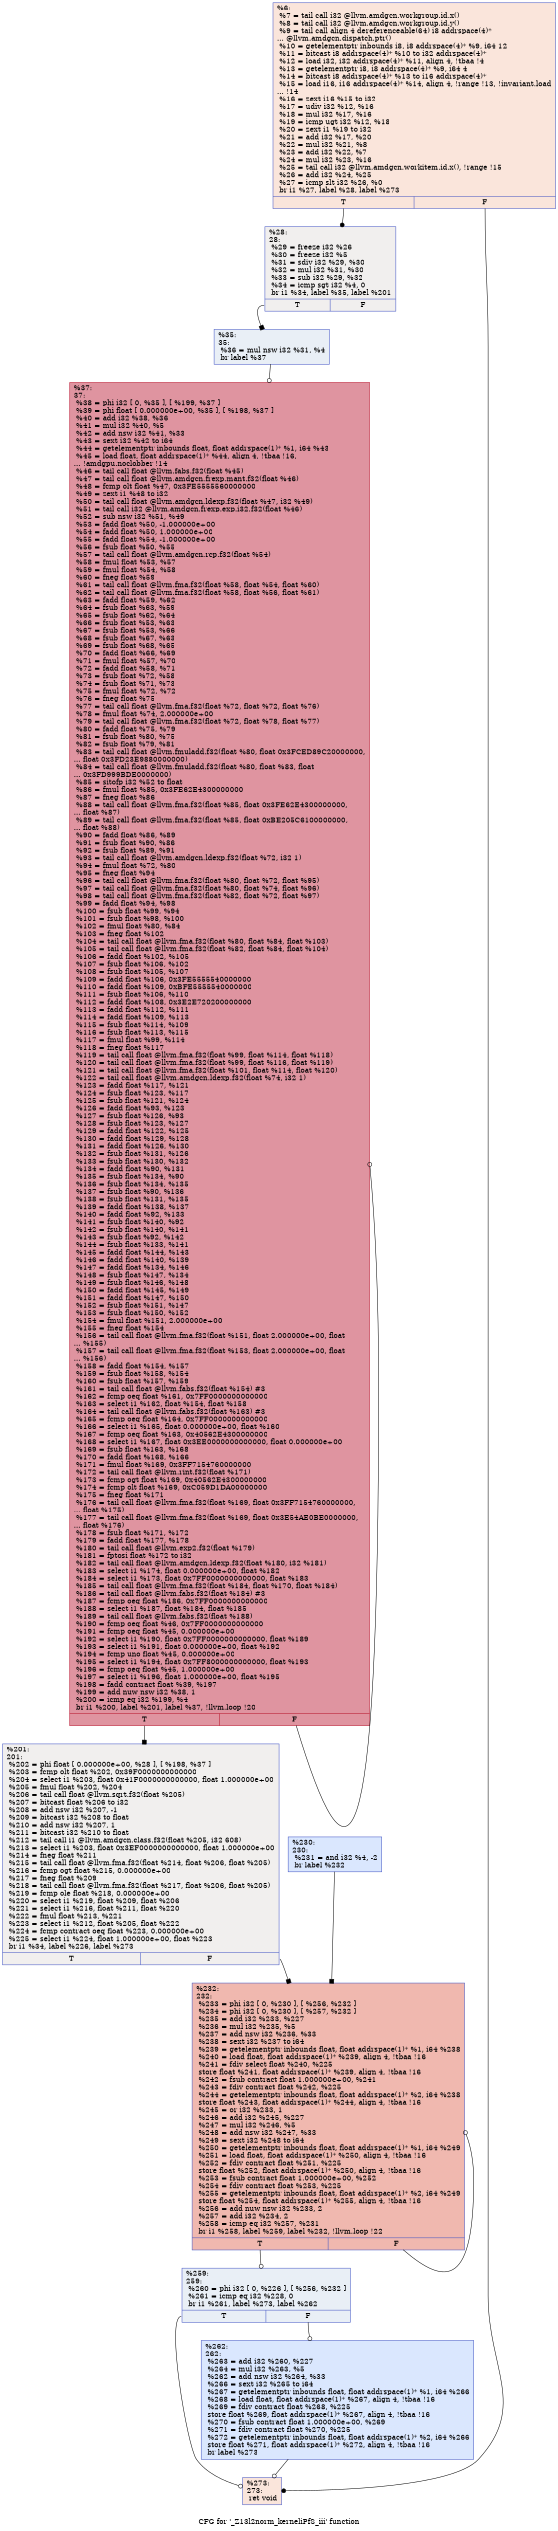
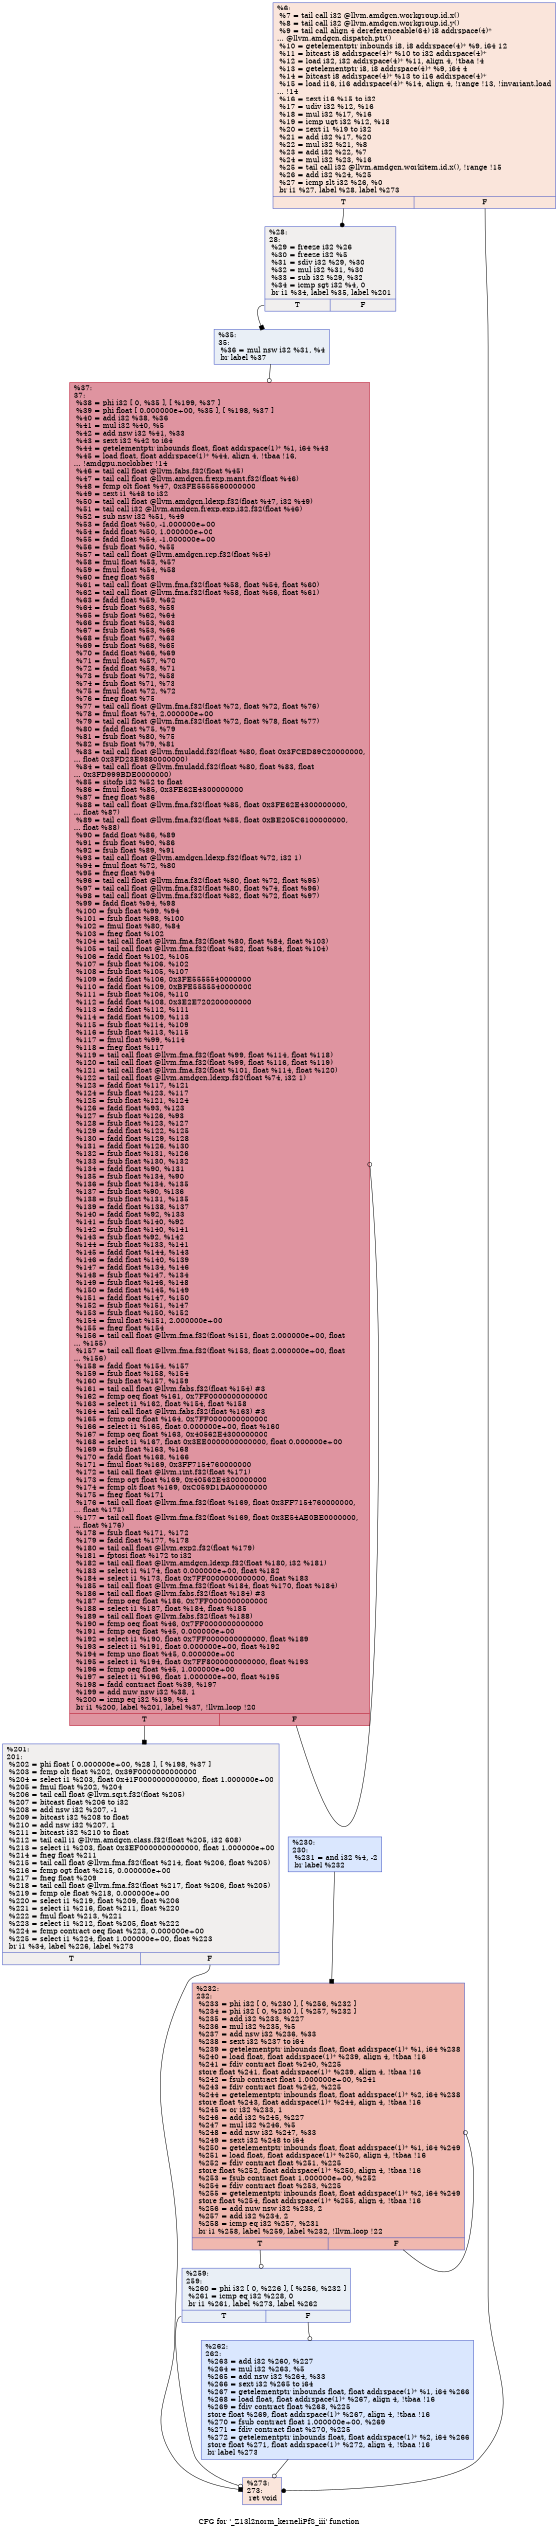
  digraph {
    label="CFG for '_Z13l2norm_kerneliPfS_iii' function"
    node [color="#3d50c3ff" fillcolor="#f4c5ad70" shape=record style=filled]
    edge [arrowhead=odot tailport=s0]
    n1 [label="{%6:\l  %7 = tail call i32 @llvm.amdgcn.workgroup.id.x()\l  %8 = tail call i32 @llvm.amdgcn.workgroup.id.y()\l  %9 = tail call align 4 dereferenceable(64) i8 addrspace(4)*\l... @llvm.amdgcn.dispatch.ptr()\l  %10 = getelementptr inbounds i8, i8 addrspace(4)* %9, i64 12\l  %11 = bitcast i8 addrspace(4)* %10 to i32 addrspace(4)*\l  %12 = load i32, i32 addrspace(4)* %11, align 4, !tbaa !4\l  %13 = getelementptr i8, i8 addrspace(4)* %9, i64 4\l  %14 = bitcast i8 addrspace(4)* %13 to i16 addrspace(4)*\l  %15 = load i16, i16 addrspace(4)* %14, align 4, !range !13, !invariant.load\l... !14\l  %16 = zext i16 %15 to i32\l  %17 = udiv i32 %12, %16\l  %18 = mul i32 %17, %16\l  %19 = icmp ugt i32 %12, %18\l  %20 = zext i1 %19 to i32\l  %21 = add i32 %17, %20\l  %22 = mul i32 %21, %8\l  %23 = add i32 %22, %7\l  %24 = mul i32 %23, %16\l  %25 = tail call i32 @llvm.amdgcn.workitem.id.x(), !range !15\l  %26 = add i32 %24, %25\l  %27 = icmp slt i32 %26, %0\l  br i1 %27, label %28, label %273\l|{<s0>T|<s1>F}}"]
    n2 [fillcolor="#e0dbd870" label="{%28:\l28:                                               \l  %29 = freeze i32 %26\l  %30 = freeze i32 %5\l  %31 = sdiv i32 %29, %30\l  %32 = mul i32 %31, %30\l  %33 = sub i32 %29, %32\l  %34 = icmp sgt i32 %4, 0\l  br i1 %34, label %35, label %201\l|{<s0>T|<s1>F}}"]
    n3 [label="{%273:\l273:                                              \l  ret void\l}"]
    n4 [fillcolor="#cedaeb70" label="{%35:\l35:                                               \l  %36 = mul nsw i32 %31, %4\l  br label %37\l}"]
    n5 [color="#b70d28ff" fillcolor="#b70d2870" label="{%37:\l37:                                               \l  %38 = phi i32 [ 0, %35 ], [ %199, %37 ]\l  %39 = phi float [ 0.000000e+00, %35 ], [ %198, %37 ]\l  %40 = add i32 %38, %36\l  %41 = mul i32 %40, %5\l  %42 = add nsw i32 %41, %33\l  %43 = sext i32 %42 to i64\l  %44 = getelementptr inbounds float, float addrspace(1)* %1, i64 %43\l  %45 = load float, float addrspace(1)* %44, align 4, !tbaa !16,\l... !amdgpu.noclobber !14\l  %46 = tail call float @llvm.fabs.f32(float %45)\l  %47 = tail call float @llvm.amdgcn.frexp.mant.f32(float %46)\l  %48 = fcmp olt float %47, 0x3FE5555560000000\l  %49 = zext i1 %48 to i32\l  %50 = tail call float @llvm.amdgcn.ldexp.f32(float %47, i32 %49)\l  %51 = tail call i32 @llvm.amdgcn.frexp.exp.i32.f32(float %46)\l  %52 = sub nsw i32 %51, %49\l  %53 = fadd float %50, -1.000000e+00\l  %54 = fadd float %50, 1.000000e+00\l  %55 = fadd float %54, -1.000000e+00\l  %56 = fsub float %50, %55\l  %57 = tail call float @llvm.amdgcn.rcp.f32(float %54)\l  %58 = fmul float %53, %57\l  %59 = fmul float %54, %58\l  %60 = fneg float %59\l  %61 = tail call float @llvm.fma.f32(float %58, float %54, float %60)\l  %62 = tail call float @llvm.fma.f32(float %58, float %56, float %61)\l  %63 = fadd float %59, %62\l  %64 = fsub float %63, %59\l  %65 = fsub float %62, %64\l  %66 = fsub float %53, %63\l  %67 = fsub float %53, %66\l  %68 = fsub float %67, %63\l  %69 = fsub float %68, %65\l  %70 = fadd float %66, %69\l  %71 = fmul float %57, %70\l  %72 = fadd float %58, %71\l  %73 = fsub float %72, %58\l  %74 = fsub float %71, %73\l  %75 = fmul float %72, %72\l  %76 = fneg float %75\l  %77 = tail call float @llvm.fma.f32(float %72, float %72, float %76)\l  %78 = fmul float %74, 2.000000e+00\l  %79 = tail call float @llvm.fma.f32(float %72, float %78, float %77)\l  %80 = fadd float %75, %79\l  %81 = fsub float %80, %75\l  %82 = fsub float %79, %81\l  %83 = tail call float @llvm.fmuladd.f32(float %80, float 0x3FCED89C20000000,\l... float 0x3FD23E9880000000)\l  %84 = tail call float @llvm.fmuladd.f32(float %80, float %83, float\l... 0x3FD999BDE0000000)\l  %85 = sitofp i32 %52 to float\l  %86 = fmul float %85, 0x3FE62E4300000000\l  %87 = fneg float %86\l  %88 = tail call float @llvm.fma.f32(float %85, float 0x3FE62E4300000000,\l... float %87)\l  %89 = tail call float @llvm.fma.f32(float %85, float 0xBE205C6100000000,\l... float %88)\l  %90 = fadd float %86, %89\l  %91 = fsub float %90, %86\l  %92 = fsub float %89, %91\l  %93 = tail call float @llvm.amdgcn.ldexp.f32(float %72, i32 1)\l  %94 = fmul float %72, %80\l  %95 = fneg float %94\l  %96 = tail call float @llvm.fma.f32(float %80, float %72, float %95)\l  %97 = tail call float @llvm.fma.f32(float %80, float %74, float %96)\l  %98 = tail call float @llvm.fma.f32(float %82, float %72, float %97)\l  %99 = fadd float %94, %98\l  %100 = fsub float %99, %94\l  %101 = fsub float %98, %100\l  %102 = fmul float %80, %84\l  %103 = fneg float %102\l  %104 = tail call float @llvm.fma.f32(float %80, float %84, float %103)\l  %105 = tail call float @llvm.fma.f32(float %82, float %84, float %104)\l  %106 = fadd float %102, %105\l  %107 = fsub float %106, %102\l  %108 = fsub float %105, %107\l  %109 = fadd float %106, 0x3FE5555540000000\l  %110 = fadd float %109, 0xBFE5555540000000\l  %111 = fsub float %106, %110\l  %112 = fadd float %108, 0x3E2E720200000000\l  %113 = fadd float %112, %111\l  %114 = fadd float %109, %113\l  %115 = fsub float %114, %109\l  %116 = fsub float %113, %115\l  %117 = fmul float %99, %114\l  %118 = fneg float %117\l  %119 = tail call float @llvm.fma.f32(float %99, float %114, float %118)\l  %120 = tail call float @llvm.fma.f32(float %99, float %116, float %119)\l  %121 = tail call float @llvm.fma.f32(float %101, float %114, float %120)\l  %122 = tail call float @llvm.amdgcn.ldexp.f32(float %74, i32 1)\l  %123 = fadd float %117, %121\l  %124 = fsub float %123, %117\l  %125 = fsub float %121, %124\l  %126 = fadd float %93, %123\l  %127 = fsub float %126, %93\l  %128 = fsub float %123, %127\l  %129 = fadd float %122, %125\l  %130 = fadd float %129, %128\l  %131 = fadd float %126, %130\l  %132 = fsub float %131, %126\l  %133 = fsub float %130, %132\l  %134 = fadd float %90, %131\l  %135 = fsub float %134, %90\l  %136 = fsub float %134, %135\l  %137 = fsub float %90, %136\l  %138 = fsub float %131, %135\l  %139 = fadd float %138, %137\l  %140 = fadd float %92, %133\l  %141 = fsub float %140, %92\l  %142 = fsub float %140, %141\l  %143 = fsub float %92, %142\l  %144 = fsub float %133, %141\l  %145 = fadd float %144, %143\l  %146 = fadd float %140, %139\l  %147 = fadd float %134, %146\l  %148 = fsub float %147, %134\l  %149 = fsub float %146, %148\l  %150 = fadd float %145, %149\l  %151 = fadd float %147, %150\l  %152 = fsub float %151, %147\l  %153 = fsub float %150, %152\l  %154 = fmul float %151, 2.000000e+00\l  %155 = fneg float %154\l  %156 = tail call float @llvm.fma.f32(float %151, float 2.000000e+00, float\l... %155)\l  %157 = tail call float @llvm.fma.f32(float %153, float 2.000000e+00, float\l... %156)\l  %158 = fadd float %154, %157\l  %159 = fsub float %158, %154\l  %160 = fsub float %157, %159\l  %161 = tail call float @llvm.fabs.f32(float %154) #3\l  %162 = fcmp oeq float %161, 0x7FF0000000000000\l  %163 = select i1 %162, float %154, float %158\l  %164 = tail call float @llvm.fabs.f32(float %163) #3\l  %165 = fcmp oeq float %164, 0x7FF0000000000000\l  %166 = select i1 %165, float 0.000000e+00, float %160\l  %167 = fcmp oeq float %163, 0x40562E4300000000\l  %168 = select i1 %167, float 0x3EE0000000000000, float 0.000000e+00\l  %169 = fsub float %163, %168\l  %170 = fadd float %168, %166\l  %171 = fmul float %169, 0x3FF7154760000000\l  %172 = tail call float @llvm.rint.f32(float %171)\l  %173 = fcmp ogt float %169, 0x40562E4300000000\l  %174 = fcmp olt float %169, 0xC059D1DA00000000\l  %175 = fneg float %171\l  %176 = tail call float @llvm.fma.f32(float %169, float 0x3FF7154760000000,\l... float %175)\l  %177 = tail call float @llvm.fma.f32(float %169, float 0x3E54AE0BE0000000,\l... float %176)\l  %178 = fsub float %171, %172\l  %179 = fadd float %177, %178\l  %180 = tail call float @llvm.exp2.f32(float %179)\l  %181 = fptosi float %172 to i32\l  %182 = tail call float @llvm.amdgcn.ldexp.f32(float %180, i32 %181)\l  %183 = select i1 %174, float 0.000000e+00, float %182\l  %184 = select i1 %173, float 0x7FF0000000000000, float %183\l  %185 = tail call float @llvm.fma.f32(float %184, float %170, float %184)\l  %186 = tail call float @llvm.fabs.f32(float %184) #3\l  %187 = fcmp oeq float %186, 0x7FF0000000000000\l  %188 = select i1 %187, float %184, float %185\l  %189 = tail call float @llvm.fabs.f32(float %188)\l  %190 = fcmp oeq float %46, 0x7FF0000000000000\l  %191 = fcmp oeq float %45, 0.000000e+00\l  %192 = select i1 %190, float 0x7FF0000000000000, float %189\l  %193 = select i1 %191, float 0.000000e+00, float %192\l  %194 = fcmp uno float %45, 0.000000e+00\l  %195 = select i1 %194, float 0x7FF8000000000000, float %193\l  %196 = fcmp oeq float %45, 1.000000e+00\l  %197 = select i1 %196, float 1.000000e+00, float %195\l  %198 = fadd contract float %39, %197\l  %199 = add nuw nsw i32 %38, 1\l  %200 = icmp eq i32 %199, %4\l  br i1 %200, label %201, label %37, !llvm.loop !20\l|{<s0>T|<s1>F}}"]
    n6 [fillcolor="#e0dbd870" label="{%201:\l201:                                              \l  %202 = phi float [ 0.000000e+00, %28 ], [ %198, %37 ]\l  %203 = fcmp olt float %202, 0x39F0000000000000\l  %204 = select i1 %203, float 0x41F0000000000000, float 1.000000e+00\l  %205 = fmul float %202, %204\l  %206 = tail call float @llvm.sqrt.f32(float %205)\l  %207 = bitcast float %206 to i32\l  %208 = add nsw i32 %207, -1\l  %209 = bitcast i32 %208 to float\l  %210 = add nsw i32 %207, 1\l  %211 = bitcast i32 %210 to float\l  %212 = tail call i1 @llvm.amdgcn.class.f32(float %205, i32 608)\l  %213 = select i1 %203, float 0x3EF0000000000000, float 1.000000e+00\l  %214 = fneg float %211\l  %215 = tail call float @llvm.fma.f32(float %214, float %206, float %205)\l  %216 = fcmp ogt float %215, 0.000000e+00\l  %217 = fneg float %209\l  %218 = tail call float @llvm.fma.f32(float %217, float %206, float %205)\l  %219 = fcmp ole float %218, 0.000000e+00\l  %220 = select i1 %219, float %209, float %206\l  %221 = select i1 %216, float %211, float %220\l  %222 = fmul float %213, %221\l  %223 = select i1 %212, float %205, float %222\l  %224 = fcmp contract oeq float %223, 0.000000e+00\l  %225 = select i1 %224, float 1.000000e+00, float %223\l  br i1 %34, label %226, label %273\l|{<s0>T|<s1>F}}"]
    n7 [fillcolor="#cedaeb70" label="{%259:\l259:                                              \l  %260 = phi i32 [ 0, %226 ], [ %256, %232 ]\l  %261 = icmp eq i32 %228, 0\l  br i1 %261, label %273, label %262\l|{<s0>T|<s1>F}}"]
-   n8 [fillcolor="#abc8fd70" label="{%262:\l262:                                              \l  %263 = add i32 %260, %227\l  %264 = mul i32 %263, %5\l  %262 = add nsw i32 %264, %33\l  %266 = sext i32 %265 to i64\l  %267 = getelementptr inbounds float, float addrspace(1)* %1, i64 %266\l  %268 = load float, float addrspace(1)* %267, align 4, !tbaa !16\l  %269 = fdiv contract float %268, %225\l  store float %269, float addrspace(1)* %267, align 4, !tbaa !16\l  %270 = fsub contract float 1.000000e+00, %269\l  %271 = fdiv contract float %270, %225\l  %272 = getelementptr inbounds float, float addrspace(1)* %2, i64 %266\l  store float %271, float addrspace(1)* %272, align 4, !tbaa !16\l  br label %273\l}"]
+   n8 [fillcolor="#abc8fd70" label="{%262:\l262:                                              \l  %263 = add i32 %260, %227\l  %264 = mul i32 %263, %5\l  %265 = add nsw i32 %264, %33\l  %266 = sext i32 %265 to i64\l  %267 = getelementptr inbounds float, float addrspace(1)* %1, i64 %266\l  %268 = load float, float addrspace(1)* %267, align 4, !tbaa !16\l  %269 = fdiv contract float %268, %225\l  store float %269, float addrspace(1)* %267, align 4, !tbaa !16\l  %270 = fsub contract float 1.000000e+00, %269\l  %271 = fdiv contract float %270, %225\l  %272 = getelementptr inbounds float, float addrspace(1)* %2, i64 %266\l  store float %271, float addrspace(1)* %272, align 4, !tbaa !16\l  br label %273\l}"]
    n9 [fillcolor="#abc8fd70" label="{%230:\l230:                                              \l  %231 = and i32 %4, -2\l  br label %232\l}"]
-   n10 [fillcolor="#dc5d4a70" label="{%232:\l232:                                              \l  %233 = phi i32 [ 0, %230 ], [ %256, %232 ]\l  %234 = phi i32 [ 0, %230 ], [ %257, %232 ]\l  %235 = add i32 %233, %227\l  %236 = mul i32 %235, %5\l  %237 = add nsw i32 %236, %33\l  %238 = sext i32 %237 to i64\l  %239 = getelementptr inbounds float, float addrspace(1)* %1, i64 %238\l  %240 = load float, float addrspace(1)* %239, align 4, !tbaa !16\l  %241 = fdiv select float %240, %225\l  store float %241, float addrspace(1)* %239, align 4, !tbaa !16\l  %242 = fsub contract float 1.000000e+00, %241\l  %243 = fdiv contract float %242, %225\l  %244 = getelementptr inbounds float, float addrspace(1)* %2, i64 %238\l  store float %243, float addrspace(1)* %244, align 4, !tbaa !16\l  %245 = or i32 %233, 1\l  %246 = add i32 %245, %227\l  %247 = mul i32 %246, %5\l  %248 = add nsw i32 %247, %33\l  %249 = sext i32 %248 to i64\l  %250 = getelementptr inbounds float, float addrspace(1)* %1, i64 %249\l  %251 = load float, float addrspace(1)* %250, align 4, !tbaa !16\l  %252 = fdiv contract float %251, %225\l  store float %252, float addrspace(1)* %250, align 4, !tbaa !16\l  %253 = fsub contract float 1.000000e+00, %252\l  %254 = fdiv contract float %253, %225\l  %255 = getelementptr inbounds float, float addrspace(1)* %2, i64 %249\l  store float %254, float addrspace(1)* %255, align 4, !tbaa !16\l  %256 = add nuw nsw i32 %233, 2\l  %257 = add i32 %234, 2\l  %258 = icmp eq i32 %257, %231\l  br i1 %258, label %259, label %232, !llvm.loop !22\l|{<s0>T|<s1>F}}"]
+   n10 [fillcolor="#dc5d4a70" label="{%232:\l232:                                              \l  %233 = phi i32 [ 0, %230 ], [ %256, %232 ]\l  %234 = phi i32 [ 0, %230 ], [ %257, %232 ]\l  %235 = add i32 %233, %227\l  %236 = mul i32 %235, %5\l  %237 = add nsw i32 %236, %33\l  %238 = sext i32 %237 to i64\l  %239 = getelementptr inbounds float, float addrspace(1)* %1, i64 %238\l  %240 = load float, float addrspace(1)* %239, align 4, !tbaa !16\l  %241 = fdiv contract float %240, %225\l  store float %241, float addrspace(1)* %239, align 4, !tbaa !16\l  %242 = fsub contract float 1.000000e+00, %241\l  %243 = fdiv contract float %242, %225\l  %244 = getelementptr inbounds float, float addrspace(1)* %2, i64 %238\l  store float %243, float addrspace(1)* %244, align 4, !tbaa !16\l  %245 = or i32 %233, 1\l  %246 = add i32 %245, %227\l  %247 = mul i32 %246, %5\l  %248 = add nsw i32 %247, %33\l  %249 = sext i32 %248 to i64\l  %250 = getelementptr inbounds float, float addrspace(1)* %1, i64 %249\l  %251 = load float, float addrspace(1)* %250, align 4, !tbaa !16\l  %252 = fdiv contract float %251, %225\l  store float %252, float addrspace(1)* %250, align 4, !tbaa !16\l  %253 = fsub contract float 1.000000e+00, %252\l  %254 = fdiv contract float %253, %225\l  %255 = getelementptr inbounds float, float addrspace(1)* %2, i64 %249\l  store float %254, float addrspace(1)* %255, align 4, !tbaa !16\l  %256 = add nuw nsw i32 %233, 2\l  %257 = add i32 %234, 2\l  %258 = icmp eq i32 %257, %231\l  br i1 %258, label %259, label %232, !llvm.loop !22\l|{<s0>T|<s1>F}}"]
    n1 -> n2 [arrowhead=dot]
    n1 -> n3 [arrowhead=dot tailport=s1]
    n2 -> n4 [arrowhead=box]
    n4 -> n5
    n5 -> n5 [tailport=s1]
    n5 -> n6 [arrowhead=box]
-   n6 -> n10 [arrowhead=box tailport=s1]
+   n6 -> n3 [arrowhead=box tailport=s1]
    n7 -> n3
    n7 -> n8 [tailport=s1]
    n8 -> n3
    n9 -> n10 [arrowhead=box]
    n10 -> n7
    n10 -> n10 [tailport=s1]
  }
